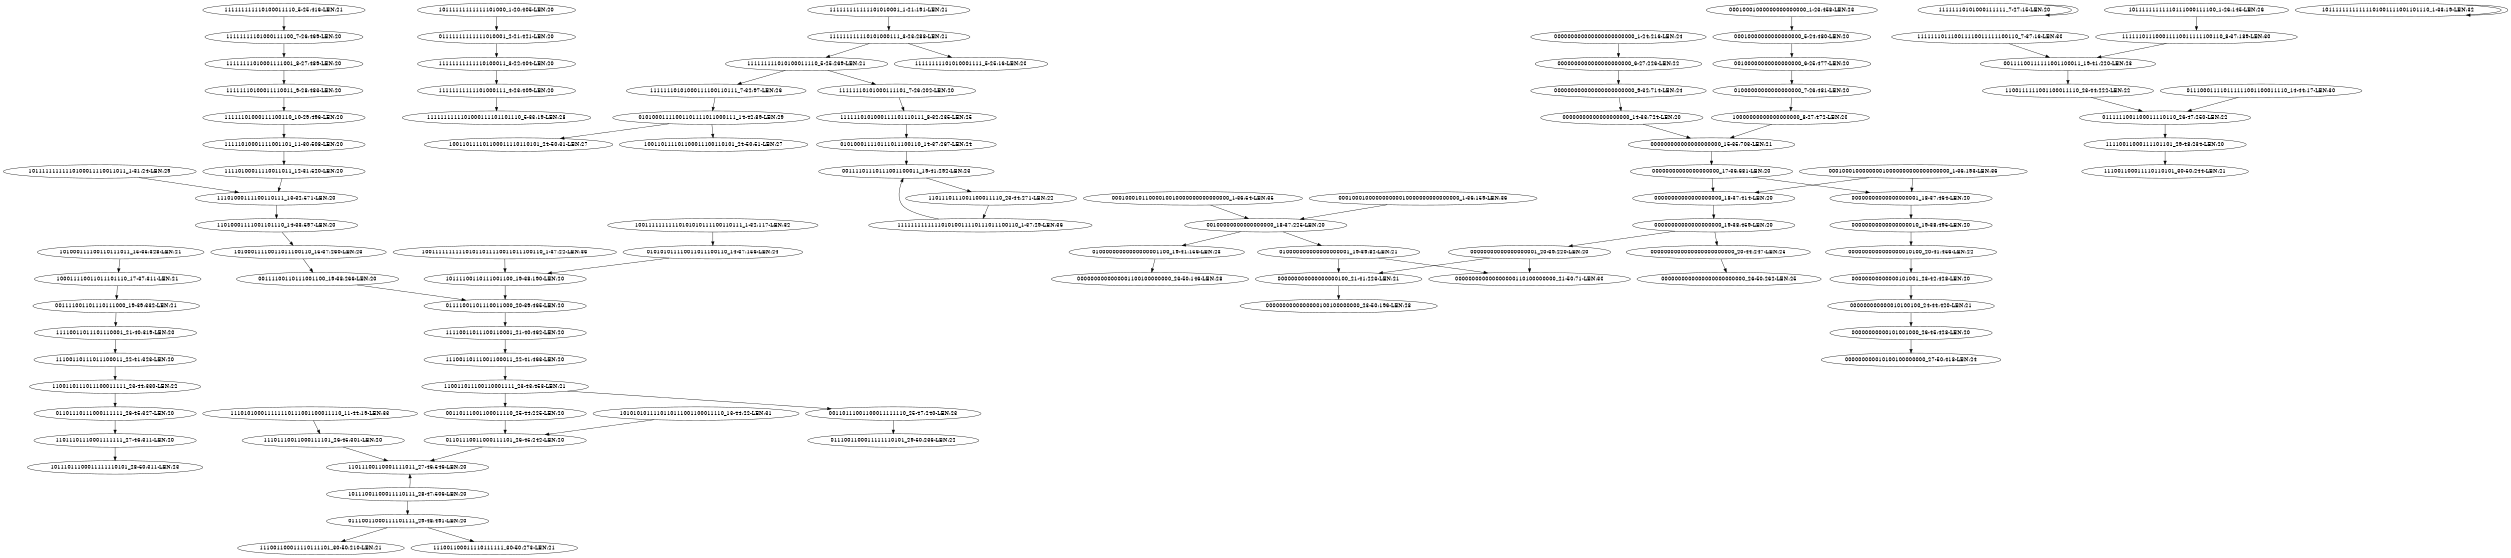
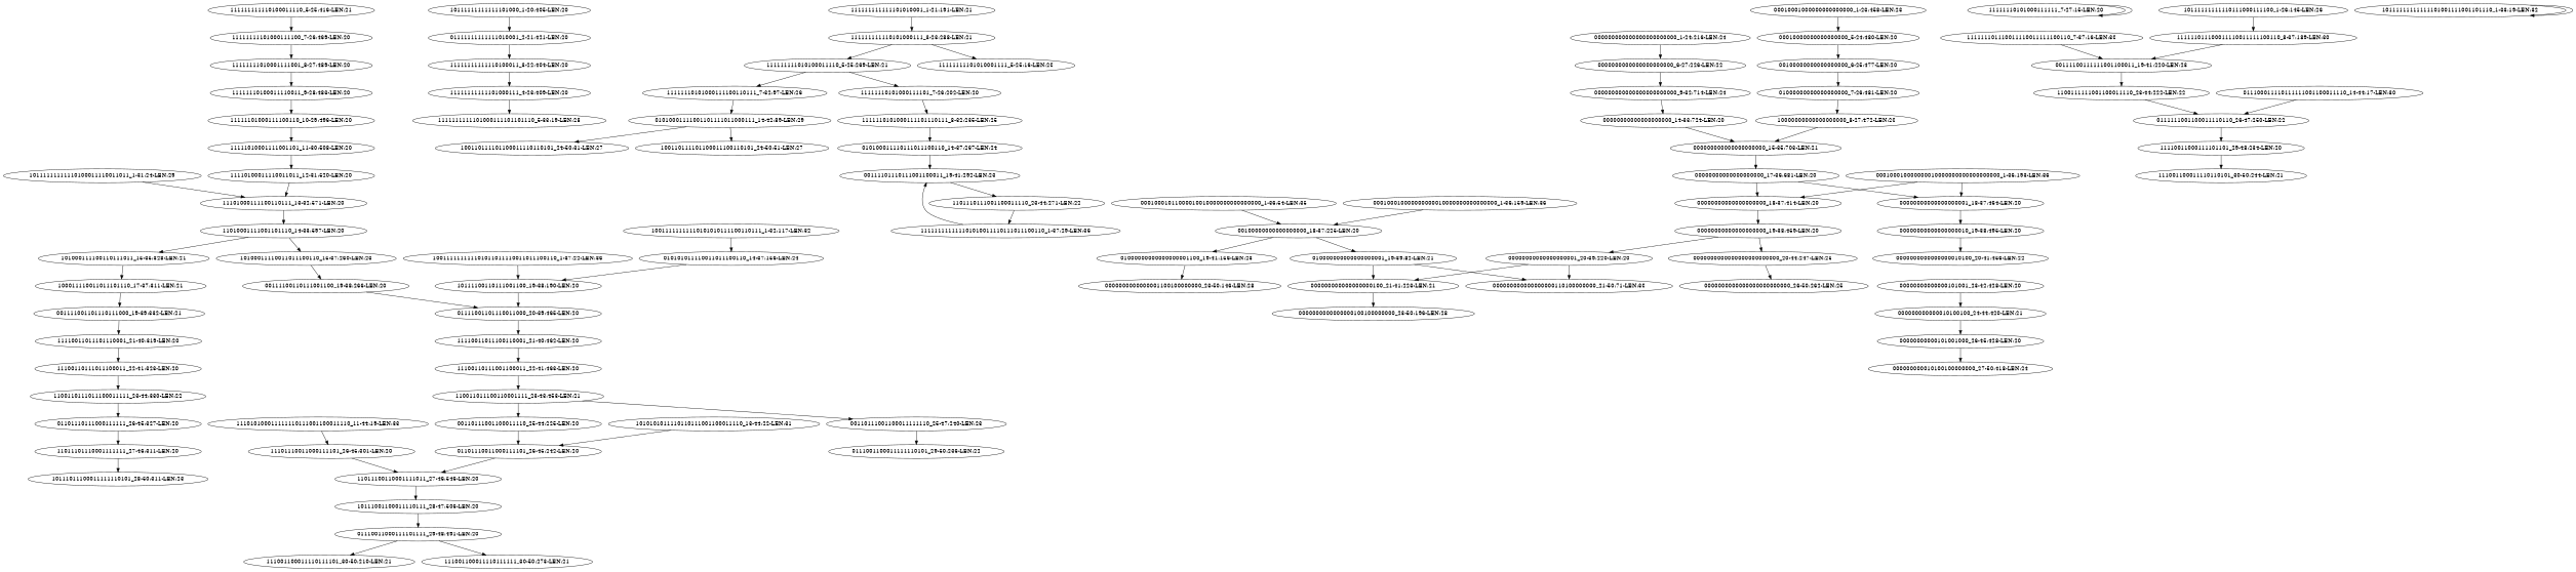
  digraph {
    "10111111111110100011110011011_1-31:24-LEN:29"
    "11101000111100110111_13-32:571-LEN:20"
    "11010001111001101110_14-33:597-LEN:20"
    "10100011110011011100110_15-37:260-LEN:23"
    "101000111100110111011_15-35:328-LEN:21"
    "11111111111110100011_3-22:404-LEN:20"
    "11111111111101000111_4-23:409-LEN:20"
    "1111111111101000111101101110_5-33:19-LEN:28"
    "111111111110100011110_5-25:416-LEN:21"
    "11111111101000111100_7-26:469-LEN:20"
    "111111111010100011110_5-25:269-LEN:21"
    "11111110101000111100110111_7-32:97-LEN:26"
    "11111110101000111101_7-26:202-LEN:20"
    "01010001111001101111011000111_14-42:89-LEN:29"
    "1111110101000111101110111_8-32:235-LEN:25"
    "100110111101100011110110101_24-50:31-LEN:27"
    "100110111101100011100110101_24-50:51-LEN:27"
    "010100011110111011100110_14-37:267-LEN:24"
    "11111101000111100110_10-29:496-LEN:20"
    "11111010001111001101_11-30:508-LEN:20"
    "11110100011110011011_12-31:520-LEN:20"
    "01111001101110011000_20-39:465-LEN:20"
    "11110011011100110001_21-40:462-LEN:20"
    "11100110111001100011_22-41:463-LEN:20"
    "110011011100110001111_23-43:453-LEN:21"
    "00010001011000010010000000000000000_1-36:54-LEN:35"
    "00100000000000000000_18-37:225-LEN:20"
    "01000000000000000001100_19-41:156-LEN:23"
    "010000000000000000001_19-39:82-LEN:21"
    "0000000000000001100100000000_23-50:146-LEN:28"
    "000000000000000000110100000000_21-50:71-LEN:30"
    "000000000000000000100_21-41:223-LEN:21"
    "11111111010001111001_8-27:489-LEN:20"
    "11111110100011110011_9-28:483-LEN:20"
    "11011100110001111011_27-46:546-LEN:20"
    "10111001100011110111_28-47:506-LEN:20"
    "01110011000111101111_29-48:491-LEN:20"
    "111001100011110111101_30-50:210-LEN:21"
    "111001100011110111111_30-50:273-LEN:21"
    "111111111111101010011110111011100110_1-37:29-LEN:36"
    "00111101110111001100011_19-41:292-LEN:23"
    "1101110111001100011110_23-44:271-LEN:22"
    "00000000000000000001_18-37:464-LEN:20"
    "00000000000000000010_19-38:495-LEN:20"
    "0000000000000000010100_20-41:456-LEN:22"
    "00000000000000101001_23-42:428-LEN:20"
    "111111111110101000111_3-23:288-LEN:21"
    "11111111101010001111_5-25:16-LEN:20"
    "11111110101000111111_7-27:15-LEN:20"
    "0000000000000000000000_6-27:226-LEN:22"
    "000000000000000000000000_9-32:714-LEN:24"
    "00000000000000000000_14-33:724-LEN:20"
    "000000000000000000000_15-35:703-LEN:21"
    "000000000000010100100_24-44:420-LEN:21"
    "00010001000000000000000_1-23:458-LEN:23"
    "00010000000000000000_5-24:480-LEN:20"
    "00100000000000000000_6-25:477-LEN:20"
    "01000000000000000000_7-26:481-LEN:20"
    "11101110011000111101_26-45:301-LEN:20"
    "111111101110011110011111100110_7-37:16-LEN:30"
    "00111100111111001100011_19-41:220-LEN:23"
    "1100111111001100011110_23-44:222-LEN:22"
    "0111111001100011110110_26-47:250-LEN:22"
    "00000000000000000000_17-36:681-LEN:20"
    "11100110111011100011_22-41:323-LEN:20"
    "1100110111011100011111_23-44:330-LEN:22"
    "01101110111000111111_26-45:327-LEN:20"
    "11011101110001111111_27-46:311-LEN:20"
    "00111100110111001100_19-38:266-LEN:20"
    "100011110011011101110_17-37:311-LEN:21"
    "00000000000101001000_26-45:428-LEN:20"
    "000000000010100100000000_27-50:418-LEN:24"
    "10111011100011111110101_28-50:311-LEN:23"
    "011100011110111111001100011110_14-44:17-LEN:30"
    "11110011000111101101_29-48:234-LEN:20"
    "111001100011110110101_30-50:244-LEN:21"
    "000000000000000000000000_1-24:216-LEN:24"
    "111010100011111110111001100011110_11-44:19-LEN:33"
    "00110111001100011111110_25-47:240-LEN:23"
    "0111001100011111110101_29-50:236-LEN:22"
    "0000000000000000100100000000_23-50:196-LEN:28"
    "000100010000000010000000000000000000_1-36:193-LEN:36"
    "00000000000000000000_18-37:414-LEN:20"
    "00000000000000000000_19-38:459-LEN:20"
    "0000000000000000000000000_20-44:247-LEN:25"
    "00000000000000000001_20-39:220-LEN:20"
    "10011111111110101010111100110111_1-32:117-LEN:32"
    "010101011110011011100110_14-37:156-LEN:24"
    "10111100110111001100_19-38:190-LEN:20"
    "00110111001100011110_25-44:225-LEN:20"
    "01101110011000111101_26-45:242-LEN:20"
    "001111001101110111000_19-39:332-LEN:21"
    "0000000000000000000000000_26-50:262-LEN:25"
    "10000000000000000000_8-27:472-LEN:20"
    "11110011011101110001_21-40:319-LEN:20"
    "1010101011110110111001100011110_13-44:22-LEN:31"
    "000100010000000000010000000000000000_1-36:159-LEN:36"
    "10111111111111101000_1-20:405-LEN:20"
    "01111111111111010001_2-21:421-LEN:20"
    "111111011100011110011111100110_8-37:189-LEN:30"
    "111111111111101010001_1-21:191-LEN:21"
    "10111111111110111000111100_1-26:145-LEN:26"
    "10111111111111101001111001101110_1-33:19-LEN:32"
    "100111111111101011011110011011100110_1-37:22-LEN:36"
    "10111111111110100011110011011_1-31:24-LEN:29" -> "11101000111100110111_13-32:571-LEN:20"
    "11101000111100110111_13-32:571-LEN:20" -> "11010001111001101110_14-33:597-LEN:20"
    "11010001111001101110_14-33:597-LEN:20" -> "10100011110011011100110_15-37:260-LEN:23"
+   "11010001111001101110_14-33:597-LEN:20" -> "101000111100110111011_15-35:328-LEN:21"
    "10100011110011011100110_15-37:260-LEN:23" -> "00111100110111001100_19-38:266-LEN:20"
    "101000111100110111011_15-35:328-LEN:21" -> "100011110011011101110_17-37:311-LEN:21"
    "11111111111110100011_3-22:404-LEN:20" -> "11111111111101000111_4-23:409-LEN:20"
    "11111111111101000111_4-23:409-LEN:20" -> "1111111111101000111101101110_5-33:19-LEN:28"
    "111111111110100011110_5-25:416-LEN:21" -> "11111111101000111100_7-26:469-LEN:20"
    "11111111101000111100_7-26:469-LEN:20" -> "11111111010001111001_8-27:489-LEN:20"
    "111111111010100011110_5-25:269-LEN:21" -> "11111110101000111100110111_7-32:97-LEN:26"
    "111111111010100011110_5-25:269-LEN:21" -> "11111110101000111101_7-26:202-LEN:20"
    "11111110101000111100110111_7-32:97-LEN:26" -> "01010001111001101111011000111_14-42:89-LEN:29"
    "11111110101000111101_7-26:202-LEN:20" -> "1111110101000111101110111_8-32:235-LEN:25"
    "01010001111001101111011000111_14-42:89-LEN:29" -> "100110111101100011110110101_24-50:31-LEN:27"
    "01010001111001101111011000111_14-42:89-LEN:29" -> "100110111101100011100110101_24-50:51-LEN:27"
    "1111110101000111101110111_8-32:235-LEN:25" -> "010100011110111011100110_14-37:267-LEN:24"
    "010100011110111011100110_14-37:267-LEN:24" -> "00111101110111001100011_19-41:292-LEN:23"
    "11111101000111100110_10-29:496-LEN:20" -> "11111010001111001101_11-30:508-LEN:20"
    "11111010001111001101_11-30:508-LEN:20" -> "11110100011110011011_12-31:520-LEN:20"
    "11110100011110011011_12-31:520-LEN:20" -> "11101000111100110111_13-32:571-LEN:20"
    "01111001101110011000_20-39:465-LEN:20" -> "11110011011100110001_21-40:462-LEN:20"
    "11110011011100110001_21-40:462-LEN:20" -> "11100110111001100011_22-41:463-LEN:20"
    "11100110111001100011_22-41:463-LEN:20" -> "110011011100110001111_23-43:453-LEN:21"
    "110011011100110001111_23-43:453-LEN:21" -> "00110111001100011111110_25-47:240-LEN:23"
    "110011011100110001111_23-43:453-LEN:21" -> "00110111001100011110_25-44:225-LEN:20"
    "00010001011000010010000000000000000_1-36:54-LEN:35" -> "00100000000000000000_18-37:225-LEN:20"
    "00100000000000000000_18-37:225-LEN:20" -> "01000000000000000001100_19-41:156-LEN:23"
    "00100000000000000000_18-37:225-LEN:20" -> "010000000000000000001_19-39:82-LEN:21"
    "01000000000000000001100_19-41:156-LEN:23" -> "0000000000000001100100000000_23-50:146-LEN:28"
    "010000000000000000001_19-39:82-LEN:21" -> "000000000000000000110100000000_21-50:71-LEN:30"
    "010000000000000000001_19-39:82-LEN:21" -> "000000000000000000100_21-41:223-LEN:21"
    "000000000000000000100_21-41:223-LEN:21" -> "0000000000000000100100000000_23-50:196-LEN:28"
    "11111111010001111001_8-27:489-LEN:20" -> "11111110100011110011_9-28:483-LEN:20"
    "11111110100011110011_9-28:483-LEN:20" -> "11111101000111100110_10-29:496-LEN:20"
-   "10111001100011110111_28-47:506-LEN:20" -> "11011100110001111011_27-46:546-LEN:20"
+   "11011100110001111011_27-46:546-LEN:20" -> "10111001100011110111_28-47:506-LEN:20"
    "10111001100011110111_28-47:506-LEN:20" -> "01110011000111101111_29-48:491-LEN:20"
    "01110011000111101111_29-48:491-LEN:20" -> "111001100011110111101_30-50:210-LEN:21"
    "01110011000111101111_29-48:491-LEN:20" -> "111001100011110111111_30-50:273-LEN:21"
    "111111111111101010011110111011100110_1-37:29-LEN:36" -> "00111101110111001100011_19-41:292-LEN:23"
    "00111101110111001100011_19-41:292-LEN:23" -> "1101110111001100011110_23-44:271-LEN:22"
    "1101110111001100011110_23-44:271-LEN:22" -> "111111111111101010011110111011100110_1-37:29-LEN:36"
    "00000000000000000001_18-37:464-LEN:20" -> "00000000000000000010_19-38:495-LEN:20"
    "00000000000000000010_19-38:495-LEN:20" -> "0000000000000000010100_20-41:456-LEN:22"
-   "0000000000000000010100_20-41:456-LEN:22" -> "00000000000000101001_23-42:428-LEN:20"
    "00000000000000101001_23-42:428-LEN:20" -> "000000000000010100100_24-44:420-LEN:21"
    "111111111110101000111_3-23:288-LEN:21" -> "111111111010100011110_5-25:269-LEN:21"
    "111111111110101000111_3-23:288-LEN:21" -> "11111111101010001111_5-25:16-LEN:20"
    "11111110101000111111_7-27:15-LEN:20" -> "11111110101000111111_7-27:15-LEN:20"
    "0000000000000000000000_6-27:226-LEN:22" -> "000000000000000000000000_9-32:714-LEN:24"
    "000000000000000000000000_9-32:714-LEN:24" -> "00000000000000000000_14-33:724-LEN:20"
    "00000000000000000000_14-33:724-LEN:20" -> "000000000000000000000_15-35:703-LEN:21"
    "000000000000000000000_15-35:703-LEN:21" -> "00000000000000000000_17-36:681-LEN:20"
    "000000000000010100100_24-44:420-LEN:21" -> "00000000000101001000_26-45:428-LEN:20"
    "00010001000000000000000_1-23:458-LEN:23" -> "00010000000000000000_5-24:480-LEN:20"
    "00010000000000000000_5-24:480-LEN:20" -> "00100000000000000000_6-25:477-LEN:20"
    "00100000000000000000_6-25:477-LEN:20" -> "01000000000000000000_7-26:481-LEN:20"
    "01000000000000000000_7-26:481-LEN:20" -> "10000000000000000000_8-27:472-LEN:20"
    "11101110011000111101_26-45:301-LEN:20" -> "11011100110001111011_27-46:546-LEN:20"
    "111111101110011110011111100110_7-37:16-LEN:30" -> "00111100111111001100011_19-41:220-LEN:23"
    "00111100111111001100011_19-41:220-LEN:23" -> "1100111111001100011110_23-44:222-LEN:22"
    "1100111111001100011110_23-44:222-LEN:22" -> "0111111001100011110110_26-47:250-LEN:22"
    "0111111001100011110110_26-47:250-LEN:22" -> "11110011000111101101_29-48:234-LEN:20"
    "00000000000000000000_17-36:681-LEN:20" -> "00000000000000000001_18-37:464-LEN:20"
    "00000000000000000000_17-36:681-LEN:20" -> "00000000000000000000_18-37:414-LEN:20"
    "11100110111011100011_22-41:323-LEN:20" -> "1100110111011100011111_23-44:330-LEN:22"
    "1100110111011100011111_23-44:330-LEN:22" -> "01101110111000111111_26-45:327-LEN:20"
    "01101110111000111111_26-45:327-LEN:20" -> "11011101110001111111_27-46:311-LEN:20"
    "11011101110001111111_27-46:311-LEN:20" -> "10111011100011111110101_28-50:311-LEN:23"
    "00111100110111001100_19-38:266-LEN:20" -> "01111001101110011000_20-39:465-LEN:20"
    "100011110011011101110_17-37:311-LEN:21" -> "001111001101110111000_19-39:332-LEN:21"
    "00000000000101001000_26-45:428-LEN:20" -> "000000000010100100000000_27-50:418-LEN:24"
    "011100011110111111001100011110_14-44:17-LEN:30" -> "0111111001100011110110_26-47:250-LEN:22"
    "11110011000111101101_29-48:234-LEN:20" -> "111001100011110110101_30-50:244-LEN:21"
    "000000000000000000000000_1-24:216-LEN:24" -> "0000000000000000000000_6-27:226-LEN:22"
    "111010100011111110111001100011110_11-44:19-LEN:33" -> "11101110011000111101_26-45:301-LEN:20"
    "00110111001100011111110_25-47:240-LEN:23" -> "0111001100011111110101_29-50:236-LEN:22"
    "000100010000000010000000000000000000_1-36:193-LEN:36" -> "00000000000000000001_18-37:464-LEN:20"
    "000100010000000010000000000000000000_1-36:193-LEN:36" -> "00000000000000000000_18-37:414-LEN:20"
    "00000000000000000000_18-37:414-LEN:20" -> "00000000000000000000_19-38:459-LEN:20"
    "00000000000000000000_19-38:459-LEN:20" -> "0000000000000000000000000_20-44:247-LEN:25"
    "00000000000000000000_19-38:459-LEN:20" -> "00000000000000000001_20-39:220-LEN:20"
    "0000000000000000000000000_20-44:247-LEN:25" -> "0000000000000000000000000_26-50:262-LEN:25"
    "00000000000000000001_20-39:220-LEN:20" -> "000000000000000000110100000000_21-50:71-LEN:30"
    "00000000000000000001_20-39:220-LEN:20" -> "000000000000000000100_21-41:223-LEN:21"
    "10011111111110101010111100110111_1-32:117-LEN:32" -> "010101011110011011100110_14-37:156-LEN:24"
    "010101011110011011100110_14-37:156-LEN:24" -> "10111100110111001100_19-38:190-LEN:20"
    "10111100110111001100_19-38:190-LEN:20" -> "01111001101110011000_20-39:465-LEN:20"
    "00110111001100011110_25-44:225-LEN:20" -> "01101110011000111101_26-45:242-LEN:20"
    "01101110011000111101_26-45:242-LEN:20" -> "11011100110001111011_27-46:546-LEN:20"
    "001111001101110111000_19-39:332-LEN:21" -> "11110011011101110001_21-40:319-LEN:20"
    "10000000000000000000_8-27:472-LEN:20" -> "000000000000000000000_15-35:703-LEN:21"
    "11110011011101110001_21-40:319-LEN:20" -> "11100110111011100011_22-41:323-LEN:20"
    "1010101011110110111001100011110_13-44:22-LEN:31" -> "01101110011000111101_26-45:242-LEN:20"
    "000100010000000000010000000000000000_1-36:159-LEN:36" -> "00100000000000000000_18-37:225-LEN:20"
    "10111111111111101000_1-20:405-LEN:20" -> "01111111111111010001_2-21:421-LEN:20"
    "01111111111111010001_2-21:421-LEN:20" -> "11111111111110100011_3-22:404-LEN:20"
    "111111011100011110011111100110_8-37:189-LEN:30" -> "00111100111111001100011_19-41:220-LEN:23"
    "111111111111101010001_1-21:191-LEN:21" -> "111111111110101000111_3-23:288-LEN:21"
    "10111111111110111000111100_1-26:145-LEN:26" -> "111111011100011110011111100110_8-37:189-LEN:30"
    "10111111111111101001111001101110_1-33:19-LEN:32" -> "10111111111111101001111001101110_1-33:19-LEN:32"
    "100111111111101011011110011011100110_1-37:22-LEN:36" -> "10111100110111001100_19-38:190-LEN:20"
  }
